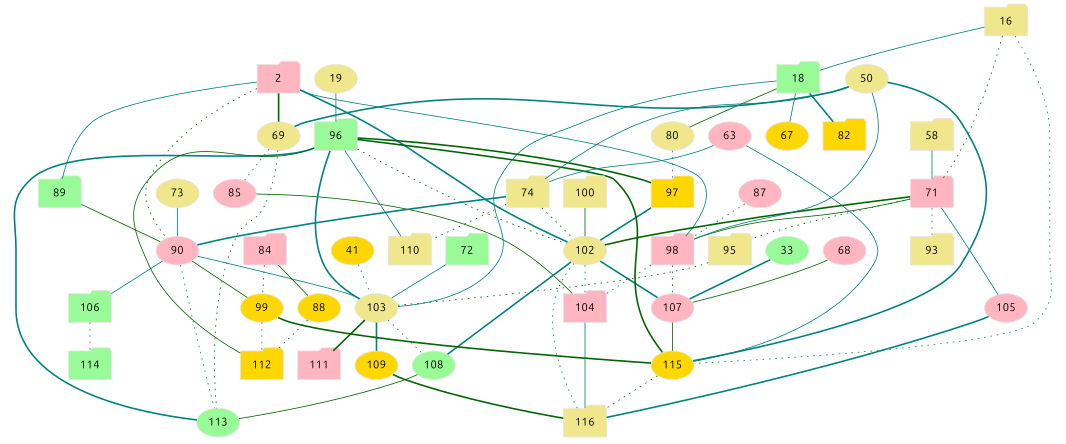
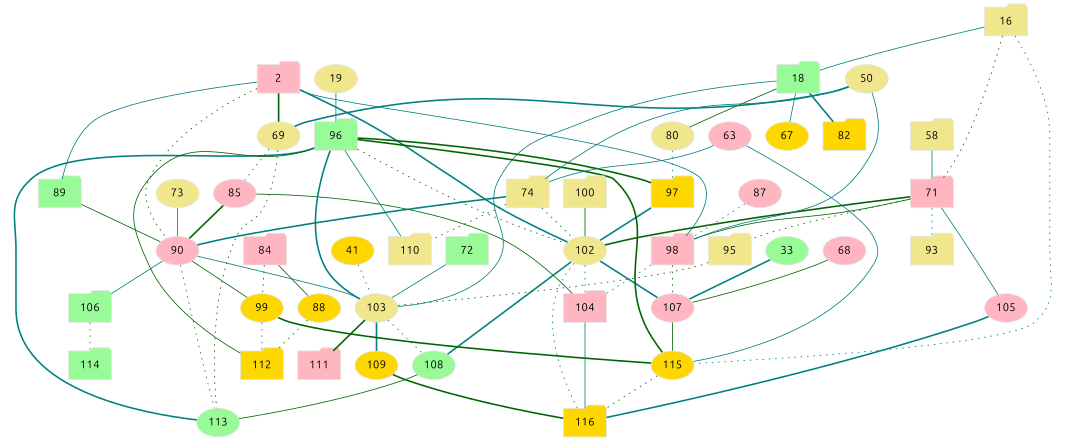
  graph {
    fontname=Ubuntu
    node [color=gray90 fillcolor=khaki fontname=Ubuntu shape=ellipse style=filled]
    edge [color=teal fontname=Ubuntu style=solid]
    69 [super="+23"]
    85 [fillcolor=lightpink super="+81"]
    113 [fillcolor=palegreen super="+91"]
    2 [fillcolor=lightpink shape=folder]
    89 [fillcolor=palegreen shape=folder]
    90 [fillcolor=lightpink super="+61+22+53"]
    98 [fillcolor=lightpink shape=folder super="+79+86"]
    102 [super="+62+78+101"]
    103 [super="+15+77+45+64"]
    99 [fillcolor=gold super="+66"]
    106 [fillcolor=palegreen shape=folder]
    107 [fillcolor=lightpink super="+4"]
    104 [fillcolor=lightpink shape=folder]
    108 [fillcolor=palegreen super="+56"]
-   116 [shape=folder super="+49+44+92"]
+   116 [fillcolor=gold shape=folder super="+49+44+92"]
    16 [shape=folder super="+14"]
    18 [fillcolor=palegreen shape=folder]
    71 [fillcolor=lightpink shape=folder super="+11"]
    115 [fillcolor=gold super="+59+39"]
    67 [fillcolor=gold]
    80 [super="+70"]
    82 [fillcolor=gold shape=folder super="+37"]
    93 [shape=folder]
    95 [shape=folder super="+83+94"]
    105 [fillcolor=lightpink super="+28"]
    97 [fillcolor=gold shape=folder]
    109 [fillcolor=gold super="+76"]
    111 [fillcolor=lightpink shape=folder]
    96 [fillcolor=palegreen shape=folder super="+9+8"]
    110 [shape=folder super="+25"]
    112 [fillcolor=gold shape=folder super="+55"]
    19
    33 [fillcolor=palegreen]
    41 [fillcolor=gold]
    50 [super="+6+30+32+43"]
    74 [shape=folder super="+52+46"]
    58 [shape=folder]
    63 [fillcolor=lightpink]
    68 [fillcolor=lightpink]
    72 [fillcolor=palegreen shape=folder]
    73
    84 [fillcolor=lightpink shape=folder]
    88 [fillcolor=gold]
    87 [fillcolor=lightpink]
    114 [fillcolor=palegreen shape=folder]
    100 [shape=folder]
    69 -- 85 [style=dotted]
    69 -- 113 [color=darkgreen style=dotted]
+   85 -- 90 [color=darkgreen style=bold]
    85 -- 104 [color=darkgreen]
    2 -- 69 [color=darkgreen style=bold weight=2]
    2 -- 89
    2 -- 90 [color=darkgreen style=dotted]
    2 -- 98
    2 -- 102 [style=bold weight=2]
    89 -- 90 [color=darkgreen]
    90 -- 113 [style=dotted]
    90 -- 103
    90 -- 99 [color=darkgreen]
    90 -- 106 [weight=2]
    98 -- 107 [color=darkgreen style=dotted weight=5]
    98 -- 104 [style=dotted]
    102 -- 107 [style=bold]
    102 -- 104 [style=dotted]
    102 -- 108 [style=bold]
    102 -- 116 [style=dotted]
    103 -- 108 [style=dotted]
    103 -- 109 [style=bold]
    103 -- 111 [color=darkgreen style=bold]
    99 -- 115 [color=darkgreen style=bold]
    99 -- 112 [style=dotted]
    106 -- 114 [style=dotted]
    107 -- 115 [color=darkgreen weight=3]
    104 -- 116 [weight=2]
    108 -- 113 [color=darkgreen weight=2]
    16 -- 18 [weight=2]
    16 -- 71 [color=darkgreen style=dotted weight=2]
    16 -- 115 [style=dotted]
    18 -- 103
    18 -- 67
    18 -- 80 [color=darkgreen]
    18 -- 82 [style=bold]
    71 -- 98 [color=darkgreen weight=2]
    71 -- 102 [color=darkgreen style=bold]
    71 -- 93 [style=dotted]
    71 -- 95 [color=darkgreen style=dotted]
    71 -- 105
    115 -- 116 [color=darkgreen style=dotted]
    80 -- 97 [style=dotted]
    95 -- 103 [color=darkgreen style=dotted]
    105 -- 116 [style=bold]
    97 -- 102 [style=bold]
    109 -- 116 [color=darkgreen style=bold]
    96 -- 113 [style=bold]
    96 -- 102 [color=darkgreen style=dotted]
    96 -- 103 [style=bold weight=4]
    96 -- 115 [color=darkgreen style=bold weight=2]
    96 -- 97 [color=darkgreen style=bold]
    96 -- 110
    96 -- 112 [color=darkgreen]
    19 -- 96
    33 -- 107 [style=bold]
    41 -- 103 [style=dotted]
    50 -- 69 [style=bold]
    50 -- 98
-   50 -- 115 [style=bold]
    50 -- 74
    74 -- 90 [style=bold weight=3]
    74 -- 102 [color=darkgreen style=dotted]
    74 -- 110 [color=darkgreen style=dotted]
    58 -- 71
    63 -- 115
    63 -- 74
    68 -- 107 [color=darkgreen]
    72 -- 103
    73 -- 90
    84 -- 99 [color=darkgreen style=dotted]
    84 -- 88 [color=darkgreen]
    88 -- 112 [color=darkgreen style=dotted]
    87 -- 98 [style=dotted]
    100 -- 102 [color=darkgreen]
  }
